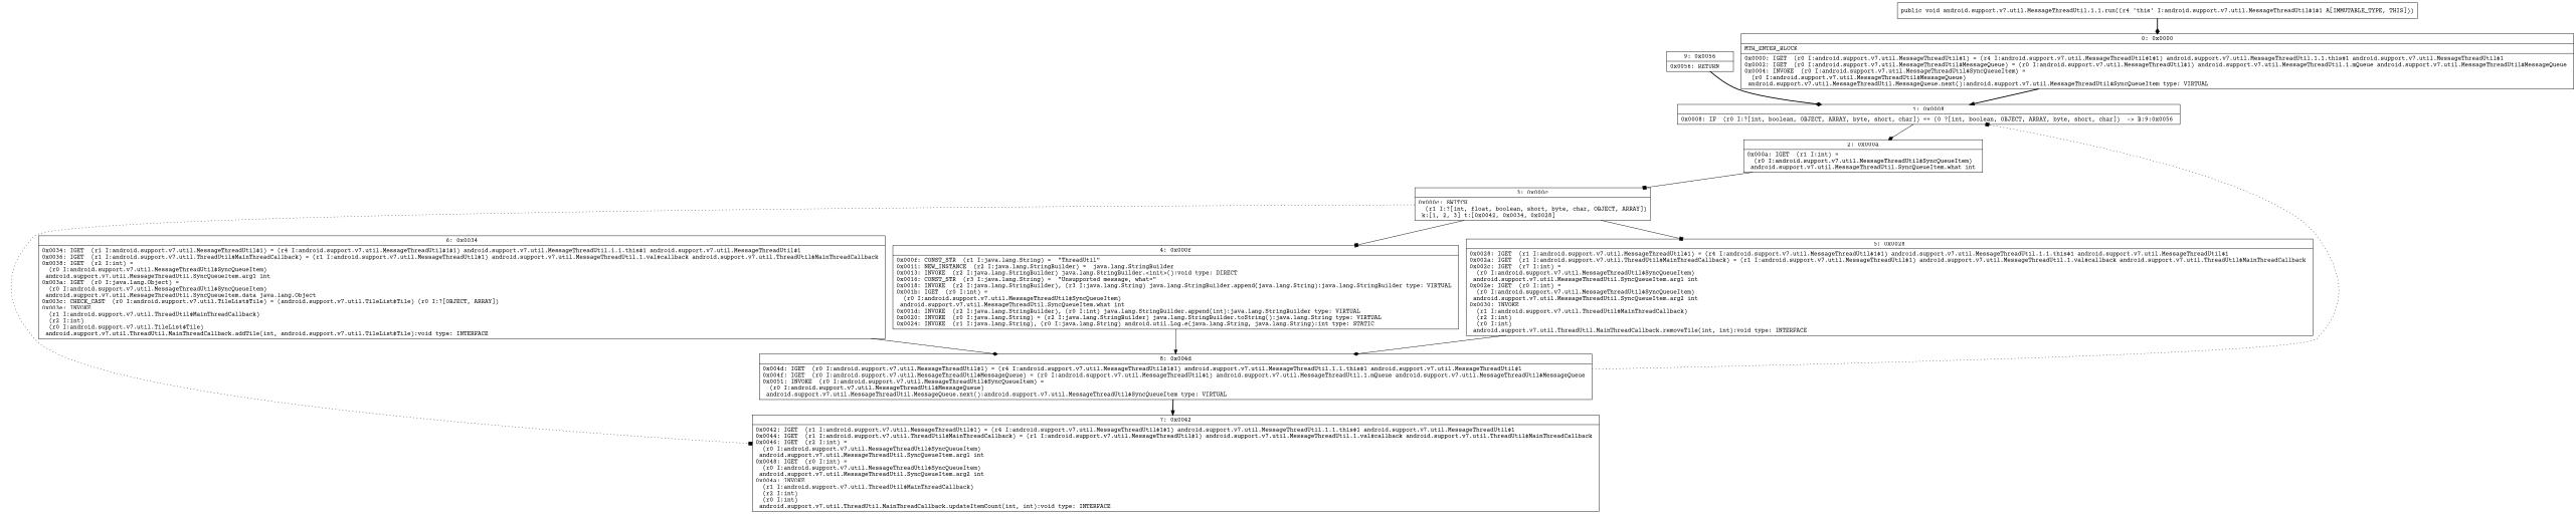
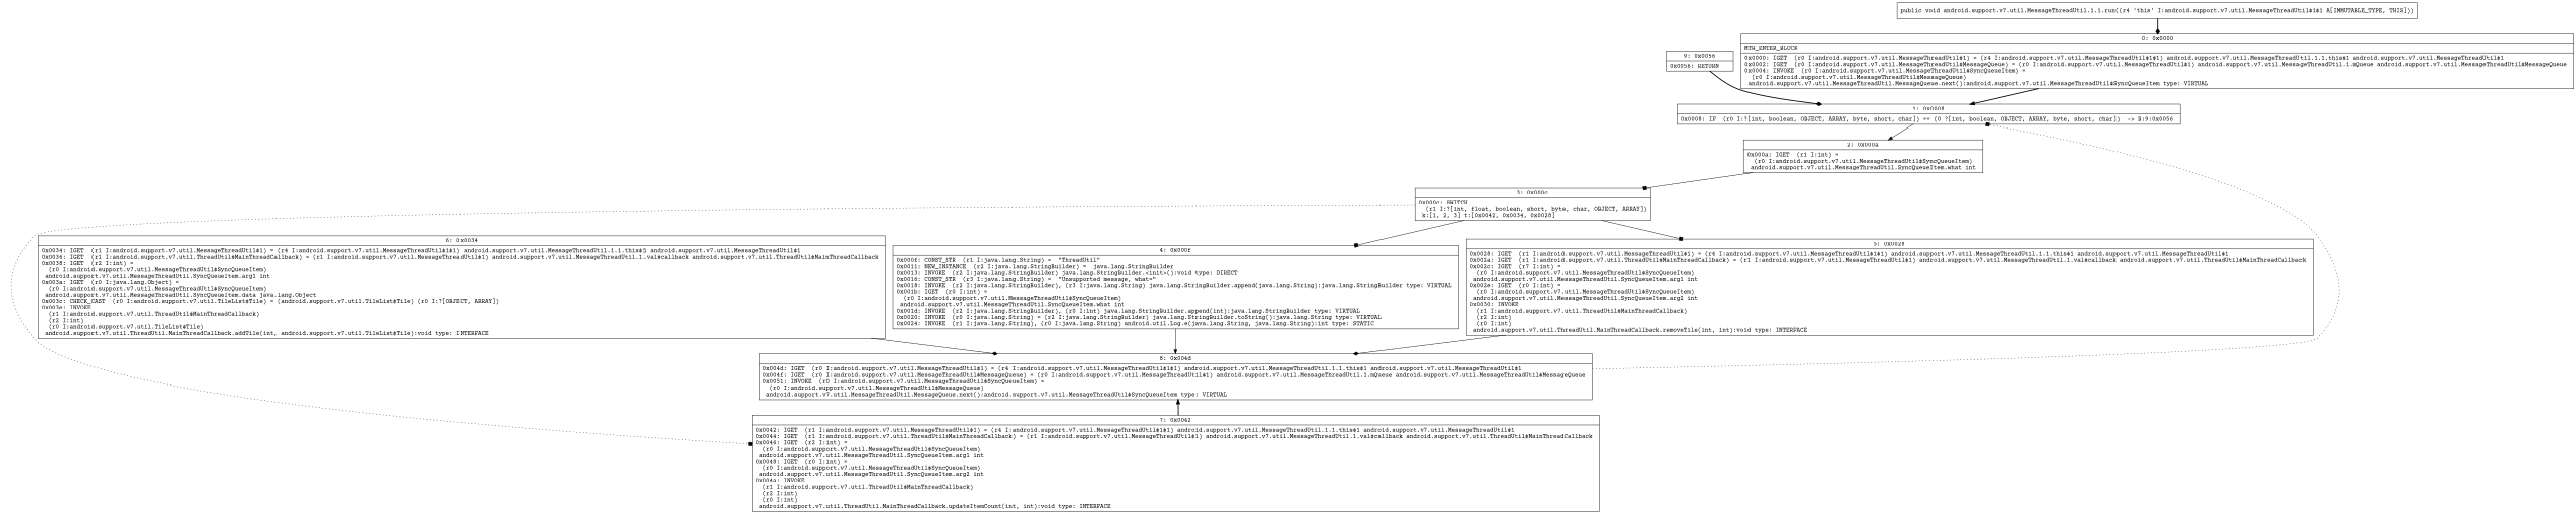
  digraph {
    fontname="Courier Prime"
    node [fontname="Courier Prime" shape=record]
    edge [arrowhead=box fontname="Courier Prime" style=solid]
    n1 [label="{0\:\ 0x0000|MTH_ENTER_BLOCK\l|0x0000: IGET  (r0 I:android.support.v7.util.MessageThreadUtil$1) = (r4 I:android.support.v7.util.MessageThreadUtil$1$1) android.support.v7.util.MessageThreadUtil.1.1.this$1 android.support.v7.util.MessageThreadUtil$1 \l0x0002: IGET  (r0 I:android.support.v7.util.MessageThreadUtil$MessageQueue) = (r0 I:android.support.v7.util.MessageThreadUtil$1) android.support.v7.util.MessageThreadUtil.1.mQueue android.support.v7.util.MessageThreadUtil$MessageQueue \l0x0004: INVOKE  (r0 I:android.support.v7.util.MessageThreadUtil$SyncQueueItem) = \l  (r0 I:android.support.v7.util.MessageThreadUtil$MessageQueue)\l android.support.v7.util.MessageThreadUtil.MessageQueue.next():android.support.v7.util.MessageThreadUtil$SyncQueueItem type: VIRTUAL \l}"]
    n2 [label="{1\:\ 0x0008|0x0008: IF  (r0 I:?[int, boolean, OBJECT, ARRAY, byte, short, char]) == (0 ?[int, boolean, OBJECT, ARRAY, byte, short, char])  \-\> B:9:0x0056 \l}"]
    n3 [label="{2\:\ 0x000a|0x000a: IGET  (r1 I:int) = \l  (r0 I:android.support.v7.util.MessageThreadUtil$SyncQueueItem)\l android.support.v7.util.MessageThreadUtil.SyncQueueItem.what int \l}"]
    n4 [label="{3\:\ 0x000c|0x000c: SWITCH  \l  (r1 I:?[int, float, boolean, short, byte, char, OBJECT, ARRAY])\l k:[1, 2, 3] t:[0x0042, 0x0034, 0x0028] \l}"]
    n5 [label="{9\:\ 0x0056|0x0056: RETURN   \l}"]
    n6 [label="{4\:\ 0x000f|0x000f: CONST_STR  (r1 I:java.lang.String) =  \"ThreadUtil\" \l0x0011: NEW_INSTANCE  (r2 I:java.lang.StringBuilder) =  java.lang.StringBuilder \l0x0013: INVOKE  (r2 I:java.lang.StringBuilder) java.lang.StringBuilder.\<init\>():void type: DIRECT \l0x0016: CONST_STR  (r3 I:java.lang.String) =  \"Unsupported message, what=\" \l0x0018: INVOKE  (r2 I:java.lang.StringBuilder), (r3 I:java.lang.String) java.lang.StringBuilder.append(java.lang.String):java.lang.StringBuilder type: VIRTUAL \l0x001b: IGET  (r0 I:int) = \l  (r0 I:android.support.v7.util.MessageThreadUtil$SyncQueueItem)\l android.support.v7.util.MessageThreadUtil.SyncQueueItem.what int \l0x001d: INVOKE  (r2 I:java.lang.StringBuilder), (r0 I:int) java.lang.StringBuilder.append(int):java.lang.StringBuilder type: VIRTUAL \l0x0020: INVOKE  (r0 I:java.lang.String) = (r2 I:java.lang.StringBuilder) java.lang.StringBuilder.toString():java.lang.String type: VIRTUAL \l0x0024: INVOKE  (r1 I:java.lang.String), (r0 I:java.lang.String) android.util.Log.e(java.lang.String, java.lang.String):int type: STATIC \l}"]
    n7 [label="{5\:\ 0x0028|0x0028: IGET  (r1 I:android.support.v7.util.MessageThreadUtil$1) = (r4 I:android.support.v7.util.MessageThreadUtil$1$1) android.support.v7.util.MessageThreadUtil.1.1.this$1 android.support.v7.util.MessageThreadUtil$1 \l0x002a: IGET  (r1 I:android.support.v7.util.ThreadUtil$MainThreadCallback) = (r1 I:android.support.v7.util.MessageThreadUtil$1) android.support.v7.util.MessageThreadUtil.1.val$callback android.support.v7.util.ThreadUtil$MainThreadCallback \l0x002c: IGET  (r7 I:int) = \l  (r0 I:android.support.v7.util.MessageThreadUtil$SyncQueueItem)\l android.support.v7.util.MessageThreadUtil.SyncQueueItem.arg1 int \l0x002e: IGET  (r0 I:int) = \l  (r0 I:android.support.v7.util.MessageThreadUtil$SyncQueueItem)\l android.support.v7.util.MessageThreadUtil.SyncQueueItem.arg2 int \l0x0030: INVOKE  \l  (r1 I:android.support.v7.util.ThreadUtil$MainThreadCallback)\l  (r2 I:int)\l  (r0 I:int)\l android.support.v7.util.ThreadUtil.MainThreadCallback.removeTile(int, int):void type: INTERFACE \l}"]
    n8 [label="{7\:\ 0x0042|0x0042: IGET  (r1 I:android.support.v7.util.MessageThreadUtil$1) = (r4 I:android.support.v7.util.MessageThreadUtil$1$1) android.support.v7.util.MessageThreadUtil.1.1.this$1 android.support.v7.util.MessageThreadUtil$1 \l0x0044: IGET  (r1 I:android.support.v7.util.ThreadUtil$MainThreadCallback) = (r1 I:android.support.v7.util.MessageThreadUtil$1) android.support.v7.util.MessageThreadUtil.1.val$callback android.support.v7.util.ThreadUtil$MainThreadCallback \l0x0046: IGET  (r2 I:int) = \l  (r0 I:android.support.v7.util.MessageThreadUtil$SyncQueueItem)\l android.support.v7.util.MessageThreadUtil.SyncQueueItem.arg1 int \l0x0048: IGET  (r0 I:int) = \l  (r0 I:android.support.v7.util.MessageThreadUtil$SyncQueueItem)\l android.support.v7.util.MessageThreadUtil.SyncQueueItem.arg2 int \l0x004a: INVOKE  \l  (r1 I:android.support.v7.util.ThreadUtil$MainThreadCallback)\l  (r2 I:int)\l  (r0 I:int)\l android.support.v7.util.ThreadUtil.MainThreadCallback.updateItemCount(int, int):void type: INTERFACE \l}"]
    n9 [label="{8\:\ 0x004d|0x004d: IGET  (r0 I:android.support.v7.util.MessageThreadUtil$1) = (r4 I:android.support.v7.util.MessageThreadUtil$1$1) android.support.v7.util.MessageThreadUtil.1.1.this$1 android.support.v7.util.MessageThreadUtil$1 \l0x004f: IGET  (r0 I:android.support.v7.util.MessageThreadUtil$MessageQueue) = (r0 I:android.support.v7.util.MessageThreadUtil$1) android.support.v7.util.MessageThreadUtil.1.mQueue android.support.v7.util.MessageThreadUtil$MessageQueue \l0x0051: INVOKE  (r0 I:android.support.v7.util.MessageThreadUtil$SyncQueueItem) = \l  (r0 I:android.support.v7.util.MessageThreadUtil$MessageQueue)\l android.support.v7.util.MessageThreadUtil.MessageQueue.next():android.support.v7.util.MessageThreadUtil$SyncQueueItem type: VIRTUAL \l}"]
    n10 [label="{6\:\ 0x0034|0x0034: IGET  (r1 I:android.support.v7.util.MessageThreadUtil$1) = (r4 I:android.support.v7.util.MessageThreadUtil$1$1) android.support.v7.util.MessageThreadUtil.1.1.this$1 android.support.v7.util.MessageThreadUtil$1 \l0x0036: IGET  (r1 I:android.support.v7.util.ThreadUtil$MainThreadCallback) = (r1 I:android.support.v7.util.MessageThreadUtil$1) android.support.v7.util.MessageThreadUtil.1.val$callback android.support.v7.util.ThreadUtil$MainThreadCallback \l0x0038: IGET  (r2 I:int) = \l  (r0 I:android.support.v7.util.MessageThreadUtil$SyncQueueItem)\l android.support.v7.util.MessageThreadUtil.SyncQueueItem.arg1 int \l0x003a: IGET  (r0 I:java.lang.Object) = \l  (r0 I:android.support.v7.util.MessageThreadUtil$SyncQueueItem)\l android.support.v7.util.MessageThreadUtil.SyncQueueItem.data java.lang.Object \l0x003c: CHECK_CAST  (r0 I:android.support.v7.util.TileList$Tile) = (android.support.v7.util.TileList$Tile) (r0 I:?[OBJECT, ARRAY]) \l0x003e: INVOKE  \l  (r1 I:android.support.v7.util.ThreadUtil$MainThreadCallback)\l  (r2 I:int)\l  (r0 I:android.support.v7.util.TileList$Tile)\l android.support.v7.util.ThreadUtil.MainThreadCallback.addTile(int, android.support.v7.util.TileList$Tile):void type: INTERFACE \l}"]
    n11 [label="{public void android.support.v7.util.MessageThreadUtil.1.1.run((r4 'this' I:android.support.v7.util.MessageThreadUtil$1$1 A[IMMUTABLE_TYPE, THIS])) }"]
    n1 -> n2 [arrowhead=normal style=bold]
-   n2 -> n3 [arrowhead=diamond]
+   n2 -> n3 [arrowhead=normal]
    n3 -> n4
    n4 -> n6
    n4 -> n7
    n4 -> n8 [style=dotted]
    n5 -> n2 [arrowhead=diamond style=bold]
    n6 -> n9 [arrowhead=normal]
    n7 -> n9 [arrowhead=diamond]
-   n9 -> n8 [arrowhead=normal style=bold]
+   n8 -> n9 [arrowhead=normal style=bold]
    n9 -> n2 [style=dotted]
    n10 -> n9 [arrowhead=diamond]
    n11 -> n1 [arrowhead=diamond style=bold]
  }
